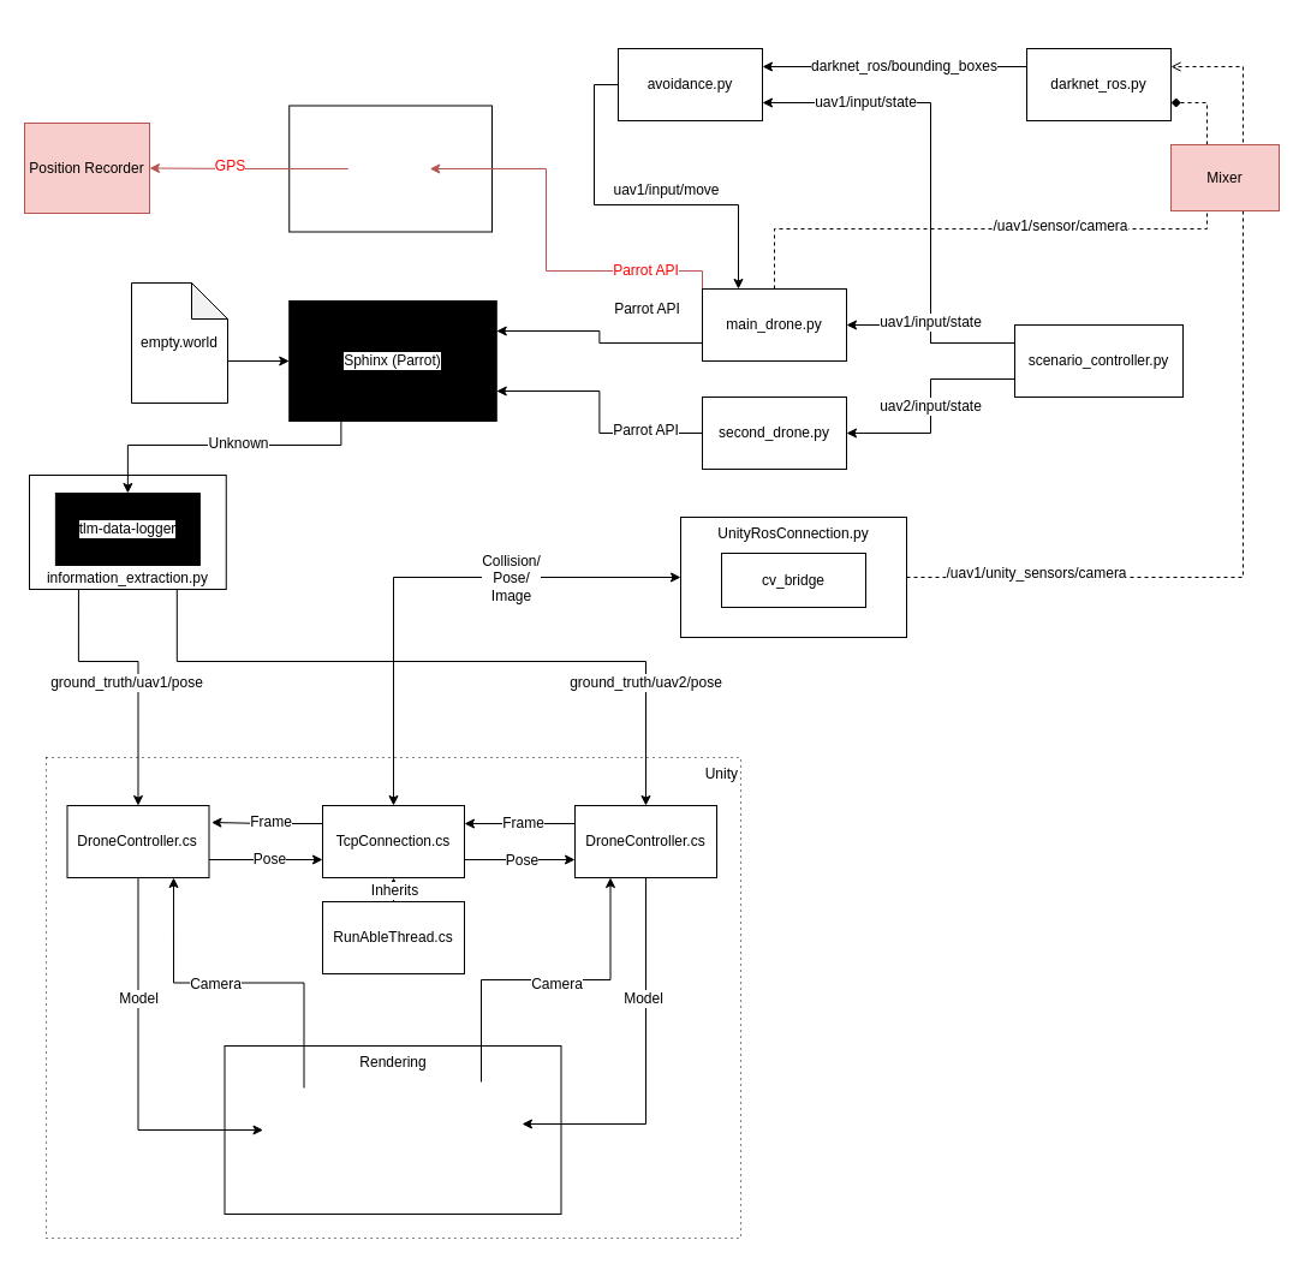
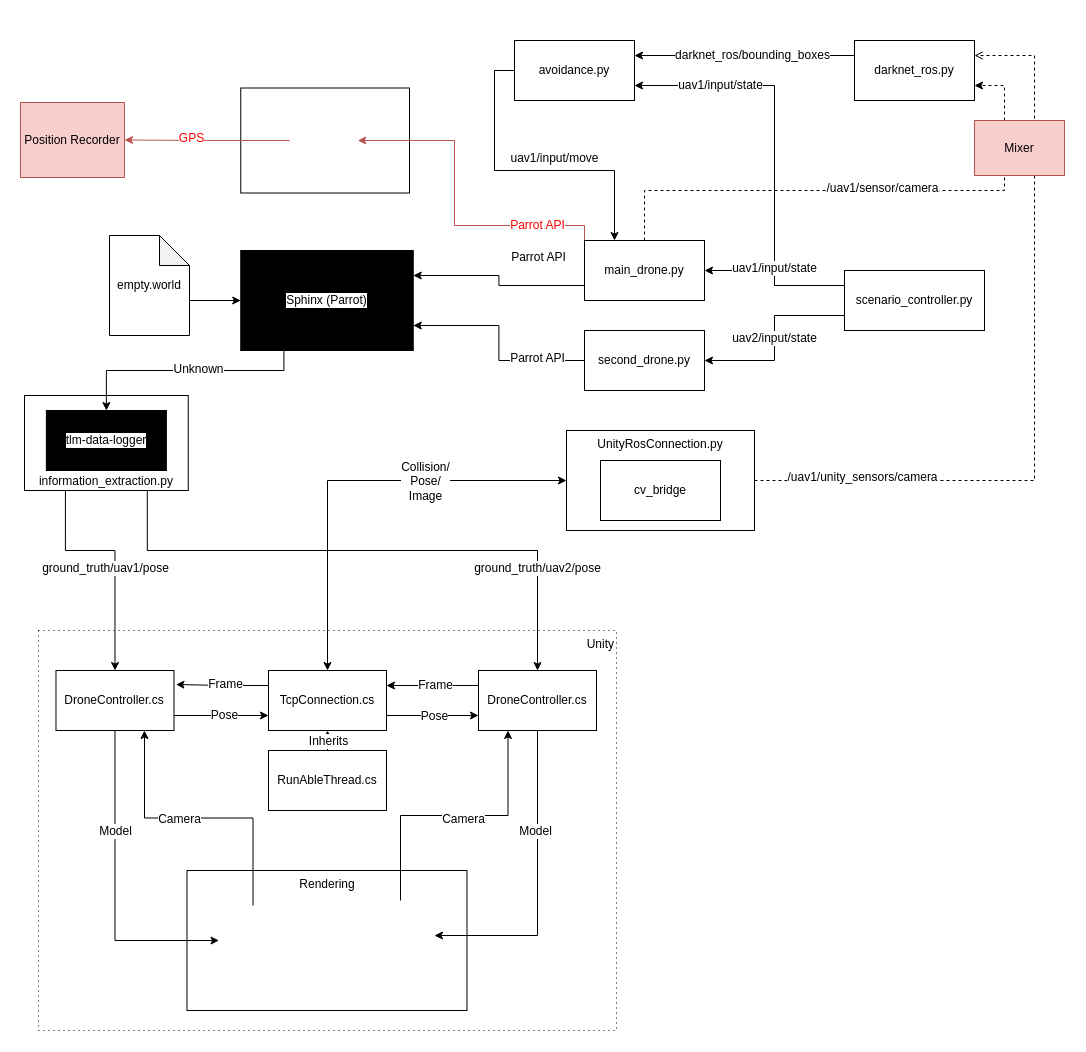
  <mxCell id="0" />
  <mxCell id="1" parent="0" />
  <mxCell id="2" value="" style="rounded=0;whiteSpace=wrap;html=1;fillColor=none;align=center;fontSize=12;" vertex="1" parent="1"><mxGeometry x="240.25" y="87.5" width="168.75" height="105" as="geometry" /></mxCell>
  <mxCell id="3" style="edgeStyle=orthogonalEdgeStyle;rounded=0;orthogonalLoop=1;jettySize=auto;html=1;exitX=1;exitY=0.5;exitDx=0;exitDy=0;entryX=1;entryY=0.25;entryDx=0;entryDy=0;startArrow=none;startFill=0;endArrow=open;endFill=1;dashed=1;fontSize=12;" edge="1" parent="1" source="4" target="25"><mxGeometry relative="1" as="geometry"><Array as="points"><mxPoint x="1034" y="480" /><mxPoint x="1034" y="55" /></Array></mxGeometry></mxCell>
  <mxCell id="4" value="UnityRosConnection.py" style="rounded=0;whiteSpace=wrap;html=1;verticalAlign=top;fontSize=12;" vertex="1" parent="1"><mxGeometry x="566" y="430" width="188" height="100" as="geometry" /></mxCell>
  <mxCell id="5" style="edgeStyle=orthogonalEdgeStyle;rounded=0;orthogonalLoop=1;jettySize=auto;html=1;exitX=0.25;exitY=1;exitDx=0;exitDy=0;entryX=0.5;entryY=0;entryDx=0;entryDy=0;startArrow=none;startFill=0;endArrow=classic;endFill=1;fontSize=12;" edge="1" parent="1" source="7" target="44"><mxGeometry relative="1" as="geometry"><Array as="points"><mxPoint x="65" y="550" /><mxPoint x="115" y="550" /></Array></mxGeometry></mxCell>
  <mxCell id="6" style="edgeStyle=orthogonalEdgeStyle;rounded=0;orthogonalLoop=1;jettySize=auto;html=1;exitX=0.75;exitY=1;exitDx=0;exitDy=0;entryX=0.5;entryY=0;entryDx=0;entryDy=0;startArrow=none;startFill=0;endArrow=classic;endFill=1;fontSize=12;" edge="1" parent="1" source="7" target="30"><mxGeometry relative="1" as="geometry"><Array as="points"><mxPoint x="147" y="550" /><mxPoint x="537" y="550" /></Array></mxGeometry></mxCell>
  <mxCell id="7" value="&lt;div style=&quot;font-size: 12px;&quot;&gt;information_extraction.py&lt;/div&gt;" style="rounded=0;whiteSpace=wrap;html=1;verticalAlign=bottom;align=center;fontSize=12;" parent="1" vertex="1"><mxGeometry x="24" y="395" width="163.75" height="95" as="geometry" /></mxCell>
  <mxCell id="8" value="Unity" style="rounded=0;whiteSpace=wrap;html=1;verticalAlign=top;align=right;fillColor=none;dashed=1;dashPattern=1 4;fontSize=12;" parent="1" vertex="1"><mxGeometry x="38" y="630" width="578" height="400" as="geometry" /></mxCell>
  <mxCell id="9" value="&lt;div style=&quot;font-size: 12px;&quot;&gt;Rendering&lt;/div&gt;" style="rounded=0;whiteSpace=wrap;html=1;labelBackgroundColor=#ffffff;align=center;verticalAlign=top;fillColor=none;fontSize=12;" vertex="1" parent="1"><mxGeometry x="186.5" y="870" width="280" height="140" as="geometry" /></mxCell>
  <mxCell id="10" style="edgeStyle=orthogonalEdgeStyle;rounded=0;orthogonalLoop=1;jettySize=auto;html=1;exitX=0.25;exitY=1;exitDx=0;exitDy=0;entryX=0.5;entryY=0;entryDx=0;entryDy=0;fontSize=12;" edge="1" parent="1" source="11" target="26"><mxGeometry relative="1" as="geometry"><Array as="points"><mxPoint x="283" y="370" /><mxPoint x="106" y="370" /></Array></mxGeometry></mxCell>
  <mxCell id="11" value="Sphinx (Parrot)" style="rounded=0;whiteSpace=wrap;html=1;fillColor=#000000;labelBackgroundColor=#ffffff;fontSize=12;" parent="1" vertex="1"><mxGeometry x="240.25" y="250" width="172.5" height="100" as="geometry" /></mxCell>
- <mxCell id="12" style="edgeStyle=orthogonalEdgeStyle;rounded=0;orthogonalLoop=1;jettySize=auto;html=1;exitX=0.5;exitY=0;exitDx=0;exitDy=0;startArrow=none;startFill=0;endArrow=diamond;endFill=1;entryX=1;entryY=0.75;entryDx=0;entryDy=0;dashed=1;fontSize=12;" edge="1" parent="1" source="15" target="25"><mxGeometry relative="1" as="geometry"><mxPoint x="984" y="170" as="targetPoint" /><Array as="points"><mxPoint x="644" y="190" /><mxPoint x="1004" y="190" /><mxPoint x="1004" y="85" /></Array></mxGeometry></mxCell>
+ <mxCell id="12" style="edgeStyle=orthogonalEdgeStyle;rounded=0;orthogonalLoop=1;jettySize=auto;html=1;exitX=0.5;exitY=0;exitDx=0;exitDy=0;startArrow=none;startFill=0;endArrow=classic;endFill=1;entryX=1;entryY=0.75;entryDx=0;entryDy=0;dashed=1;fontSize=12;" edge="1" parent="1" source="15" target="25"><mxGeometry relative="1" as="geometry"><mxPoint x="984" y="170" as="targetPoint" /><Array as="points"><mxPoint x="644" y="190" /><mxPoint x="1004" y="190" /><mxPoint x="1004" y="85" /></Array></mxGeometry></mxCell>
  <mxCell id="13" style="edgeStyle=orthogonalEdgeStyle;rounded=0;orthogonalLoop=1;jettySize=auto;html=1;exitX=0;exitY=0.75;exitDx=0;exitDy=0;entryX=1;entryY=0.25;entryDx=0;entryDy=0;startArrow=none;startFill=0;endArrow=classic;endFill=1;fontSize=12;" edge="1" parent="1" source="15" target="11"><mxGeometry relative="1" as="geometry" /></mxCell>
  <mxCell id="14" style="edgeStyle=orthogonalEdgeStyle;rounded=0;orthogonalLoop=1;jettySize=auto;html=1;exitX=0;exitY=0.25;exitDx=0;exitDy=0;entryX=1;entryY=0.5;entryDx=0;entryDy=0;startArrow=none;startFill=0;endArrow=classic;endFill=1;fillColor=#f8cecc;strokeColor=#b85450;fontSize=12;" edge="1" parent="1" source="15" target="67"><mxGeometry relative="1" as="geometry"><Array as="points"><mxPoint x="454" y="225" /><mxPoint x="454" y="140" /></Array></mxGeometry></mxCell>
  <mxCell id="15" value="main_drone.py" style="rounded=0;whiteSpace=wrap;html=1;fontSize=12;" parent="1" vertex="1"><mxGeometry x="584" y="240" width="120" height="60" as="geometry" /></mxCell>
  <mxCell id="16" style="edgeStyle=orthogonalEdgeStyle;rounded=0;orthogonalLoop=1;jettySize=auto;html=1;exitX=0;exitY=0.5;exitDx=0;exitDy=0;entryX=1;entryY=0.75;entryDx=0;entryDy=0;fontSize=12;" edge="1" parent="1" source="17" target="11"><mxGeometry relative="1" as="geometry" /></mxCell>
  <mxCell id="17" value="&lt;div style=&quot;font-size: 12px;&quot;&gt;second_drone.py&lt;/div&gt;" style="rounded=0;whiteSpace=wrap;html=1;fontSize=12;" parent="1" vertex="1"><mxGeometry x="584" y="330" width="120" height="60" as="geometry" /></mxCell>
  <mxCell id="18" style="edgeStyle=orthogonalEdgeStyle;rounded=0;orthogonalLoop=1;jettySize=auto;html=1;exitX=0;exitY=0.25;exitDx=0;exitDy=0;entryX=1;entryY=0.5;entryDx=0;entryDy=0;fontSize=12;" edge="1" parent="1" source="21" target="15"><mxGeometry relative="1" as="geometry" /></mxCell>
  <mxCell id="19" style="edgeStyle=orthogonalEdgeStyle;rounded=0;orthogonalLoop=1;jettySize=auto;html=1;exitX=0;exitY=0.75;exitDx=0;exitDy=0;entryX=1;entryY=0.5;entryDx=0;entryDy=0;fontSize=12;" edge="1" parent="1" source="21" target="17"><mxGeometry relative="1" as="geometry" /></mxCell>
  <mxCell id="20" style="edgeStyle=orthogonalEdgeStyle;rounded=0;orthogonalLoop=1;jettySize=auto;html=1;exitX=0;exitY=0.25;exitDx=0;exitDy=0;entryX=1;entryY=0.75;entryDx=0;entryDy=0;startArrow=none;startFill=0;endArrow=classic;endFill=1;fontSize=12;" edge="1" parent="1" source="21" target="23"><mxGeometry relative="1" as="geometry"><Array as="points"><mxPoint x="774" y="285" /><mxPoint x="774" y="85" /></Array></mxGeometry></mxCell>
  <mxCell id="21" value="scenario_controller.py" style="rounded=0;whiteSpace=wrap;html=1;fontSize=12;" parent="1" vertex="1"><mxGeometry x="844" y="270" width="140" height="60" as="geometry" /></mxCell>
  <mxCell id="22" style="edgeStyle=orthogonalEdgeStyle;rounded=0;orthogonalLoop=1;jettySize=auto;html=1;exitX=0;exitY=0.5;exitDx=0;exitDy=0;entryX=0.25;entryY=0;entryDx=0;entryDy=0;startArrow=none;startFill=0;endArrow=classic;endFill=1;fontSize=12;" edge="1" parent="1" source="23" target="15"><mxGeometry relative="1" as="geometry" /></mxCell>
  <mxCell id="23" value="&lt;div style=&quot;font-size: 12px;&quot;&gt;avoidance.py&lt;/div&gt;" style="rounded=0;whiteSpace=wrap;html=1;fontSize=12;" parent="1" vertex="1"><mxGeometry x="514" y="40" width="120" height="60" as="geometry" /></mxCell>
  <mxCell id="24" style="edgeStyle=orthogonalEdgeStyle;rounded=0;orthogonalLoop=1;jettySize=auto;html=1;exitX=0;exitY=0.25;exitDx=0;exitDy=0;entryX=1;entryY=0.25;entryDx=0;entryDy=0;startArrow=none;startFill=0;endArrow=classic;endFill=1;fontSize=12;" edge="1" parent="1" source="25" target="23"><mxGeometry relative="1" as="geometry" /></mxCell>
  <mxCell id="25" value="darknet_ros.py" style="rounded=0;whiteSpace=wrap;html=1;fontSize=12;" parent="1" vertex="1"><mxGeometry x="854" y="40" width="120" height="60" as="geometry" /></mxCell>
  <mxCell id="26" value="tlm-data-logger" style="rounded=0;whiteSpace=wrap;html=1;labelBackgroundColor=#ffffff;fillColor=#000000;fontSize=12;" parent="1" vertex="1"><mxGeometry x="45.87" y="410" width="120" height="60" as="geometry" /></mxCell>
- <mxCell id="27" value="cv_bridge" style="rounded=0;whiteSpace=wrap;html=1;fontSize=12;" parent="1" vertex="1"><mxGeometry x="600" y="460" width="120" height="45" as="geometry" /></mxCell>
+ <mxCell id="27" value="cv_bridge" style="rounded=0;whiteSpace=wrap;html=1;fontSize=12;" parent="1" vertex="1"><mxGeometry x="600" y="460" width="120" height="60" as="geometry" /></mxCell>
  <mxCell id="28" style="edgeStyle=orthogonalEdgeStyle;rounded=0;orthogonalLoop=1;jettySize=auto;html=1;exitX=0;exitY=0.25;exitDx=0;exitDy=0;entryX=1;entryY=0.25;entryDx=0;entryDy=0;startArrow=none;startFill=0;fontSize=12;" parent="1" source="30" target="34" edge="1"><mxGeometry relative="1" as="geometry" /></mxCell>
  <mxCell id="29" style="edgeStyle=orthogonalEdgeStyle;rounded=0;orthogonalLoop=1;jettySize=auto;html=1;exitX=0.5;exitY=1;exitDx=0;exitDy=0;entryX=1;entryY=0.5;entryDx=0;entryDy=0;fontSize=12;" edge="1" parent="1" source="30" target="40"><mxGeometry relative="1" as="geometry" /></mxCell>
  <mxCell id="30" value="DroneController.cs" style="rounded=0;whiteSpace=wrap;html=1;fontSize=12;" parent="1" vertex="1"><mxGeometry x="478" y="670" width="118" height="60" as="geometry" /></mxCell>
  <mxCell id="31" value="RunAbleThread.cs" style="rounded=0;whiteSpace=wrap;html=1;fontSize=12;" parent="1" vertex="1"><mxGeometry x="268" y="750" width="118" height="60" as="geometry" /></mxCell>
  <mxCell id="32" style="edgeStyle=orthogonalEdgeStyle;rounded=0;orthogonalLoop=1;jettySize=auto;html=1;exitX=1;exitY=0.75;exitDx=0;exitDy=0;entryX=0;entryY=0.75;entryDx=0;entryDy=0;startArrow=none;startFill=0;fontSize=12;" parent="1" source="34" target="30" edge="1"><mxGeometry relative="1" as="geometry" /></mxCell>
  <mxCell id="33" style="edgeStyle=orthogonalEdgeStyle;rounded=0;orthogonalLoop=1;jettySize=auto;html=1;exitX=0.5;exitY=0;exitDx=0;exitDy=0;entryX=0;entryY=0.5;entryDx=0;entryDy=0;startArrow=classic;startFill=1;endArrow=classic;endFill=1;fontSize=12;" edge="1" parent="1" source="34" target="4"><mxGeometry relative="1" as="geometry" /></mxCell>
  <mxCell id="34" value="TcpConnection.cs" style="rounded=0;whiteSpace=wrap;html=1;fontSize=12;" parent="1" vertex="1"><mxGeometry x="268" y="670" width="118" height="60" as="geometry" /></mxCell>
  <mxCell id="35" value="" style="endArrow=classic;html=1;exitX=0.5;exitY=0;exitDx=0;exitDy=0;entryX=0.5;entryY=1;entryDx=0;entryDy=0;fontSize=12;" parent="1" source="31" target="34" edge="1"><mxGeometry relative="1" as="geometry"><mxPoint x="728" y="890" as="sourcePoint" /><mxPoint x="828" y="890" as="targetPoint" /></mxGeometry></mxCell>
  <mxCell id="36" value="Inherits" style="edgeLabel;resizable=0;html=1;align=center;verticalAlign=middle;fontSize=12;" parent="35" connectable="0" vertex="1"><mxGeometry relative="1" as="geometry" /></mxCell>
  <mxCell id="37" value="Pose" style="edgeLabel;resizable=0;html=1;align=center;verticalAlign=middle;fontSize=12;" parent="1" connectable="0" vertex="1"><mxGeometry x="433" y="715" as="geometry" /></mxCell>
  <mxCell id="38" value="Frame" style="edgeLabel;resizable=0;html=1;align=center;verticalAlign=middle;fontSize=12;" parent="1" connectable="0" vertex="1"><mxGeometry x="434" y="684" as="geometry" /></mxCell>
  <mxCell id="39" style="edgeStyle=orthogonalEdgeStyle;rounded=0;orthogonalLoop=1;jettySize=auto;html=1;exitX=0.5;exitY=0;exitDx=0;exitDy=0;entryX=0.25;entryY=1;entryDx=0;entryDy=0;startArrow=none;startFill=0;endArrow=classic;endFill=1;fontSize=12;" edge="1" parent="1" source="40" target="30"><mxGeometry relative="1" as="geometry" /></mxCell>
  <mxCell id="40" value="" style="shape=image;html=1;verticalAlign=top;verticalLabelPosition=bottom;labelBackgroundColor=#ffffff;imageAspect=0;aspect=fixed;image=https://cdn2.iconfinder.com/data/icons/innovation-technology-1/512/tech_0011-128.png;fillColor=none;align=right;fontSize=12;" parent="1" vertex="1"><mxGeometry x="366" y="900" width="68" height="70" as="geometry" /></mxCell>
  <mxCell id="41" style="edgeStyle=orthogonalEdgeStyle;rounded=0;orthogonalLoop=1;jettySize=auto;html=1;exitX=0.5;exitY=1;exitDx=0;exitDy=0;startArrow=none;startFill=0;fontSize=12;" parent="1" edge="1"><mxGeometry relative="1" as="geometry"><mxPoint x="638" y="704" as="sourcePoint" /><mxPoint x="638" y="704" as="targetPoint" /></mxGeometry></mxCell>
  <mxCell id="42" value="ground_truth/uav1/pose" style="edgeLabel;resizable=0;html=1;align=center;verticalAlign=middle;fontSize=12;" parent="1" connectable="0" vertex="1"><mxGeometry x="105.87" y="570" as="geometry"><mxPoint x="-1" y="-3" as="offset" /></mxGeometry></mxCell>
  <mxCell id="43" style="edgeStyle=orthogonalEdgeStyle;rounded=0;orthogonalLoop=1;jettySize=auto;html=1;exitX=0.5;exitY=1;exitDx=0;exitDy=0;entryX=0;entryY=0.5;entryDx=0;entryDy=0;fontSize=12;" edge="1" parent="1" source="44" target="50"><mxGeometry relative="1" as="geometry" /></mxCell>
  <mxCell id="44" value="DroneController.cs" style="rounded=0;whiteSpace=wrap;html=1;fontSize=12;" vertex="1" parent="1"><mxGeometry x="55.49" y="670" width="118" height="60" as="geometry" /></mxCell>
  <mxCell id="45" style="edgeStyle=orthogonalEdgeStyle;rounded=0;orthogonalLoop=1;jettySize=auto;html=1;exitX=0;exitY=0.25;exitDx=0;exitDy=0;startArrow=none;startFill=0;fontSize=12;" edge="1" parent="1" source="34"><mxGeometry relative="1" as="geometry"><mxPoint x="268" y="684" as="sourcePoint" /><mxPoint x="175.49" y="684" as="targetPoint" /></mxGeometry></mxCell>
  <mxCell id="46" style="edgeStyle=orthogonalEdgeStyle;rounded=0;orthogonalLoop=1;jettySize=auto;html=1;entryX=0;entryY=0.75;entryDx=0;entryDy=0;startArrow=none;startFill=0;exitX=1;exitY=0.75;exitDx=0;exitDy=0;fontSize=12;" edge="1" parent="1" source="44" target="34"><mxGeometry relative="1" as="geometry"><mxPoint x="178.49" y="714" as="sourcePoint" /><mxPoint x="268" y="714" as="targetPoint" /></mxGeometry></mxCell>
  <mxCell id="47" value="Pose" style="edgeLabel;resizable=0;html=1;align=center;verticalAlign=middle;fontSize=12;" connectable="0" vertex="1" parent="1"><mxGeometry x="223" y="714" as="geometry" /></mxCell>
  <mxCell id="48" value="Frame" style="edgeLabel;resizable=0;html=1;align=center;verticalAlign=middle;fontSize=12;" connectable="0" vertex="1" parent="1"><mxGeometry x="224" y="683" as="geometry" /></mxCell>
  <mxCell id="49" style="edgeStyle=orthogonalEdgeStyle;rounded=0;orthogonalLoop=1;jettySize=auto;html=1;exitX=0.5;exitY=0;exitDx=0;exitDy=0;entryX=0.75;entryY=1;entryDx=0;entryDy=0;startArrow=none;startFill=0;endArrow=classic;endFill=1;fontSize=12;" edge="1" parent="1" source="50" target="44"><mxGeometry relative="1" as="geometry" /></mxCell>
  <mxCell id="50" value="" style="shape=image;html=1;verticalAlign=top;verticalLabelPosition=bottom;labelBackgroundColor=#ffffff;imageAspect=0;aspect=fixed;image=https://cdn2.iconfinder.com/data/icons/innovation-technology-1/512/tech_0011-128.png;fillColor=none;align=right;fontSize=12;" vertex="1" parent="1"><mxGeometry x="218.5" y="905" width="68" height="70" as="geometry" /></mxCell>
  <mxCell id="51" value="Model" style="edgeLabel;resizable=0;html=1;align=center;verticalAlign=middle;fontSize=12;" connectable="0" vertex="1" parent="1"><mxGeometry x="537" y="830" as="geometry"><mxPoint x="-3" as="offset" /></mxGeometry></mxCell>
  <mxCell id="52" value="Model" style="edgeLabel;resizable=0;html=1;align=center;verticalAlign=middle;fontSize=12;" connectable="0" vertex="1" parent="1"><mxGeometry x="114.49" y="830" as="geometry" /></mxCell>
  <mxCell id="53" value="ground_truth/uav2/pose" style="edgeLabel;resizable=0;html=1;align=center;verticalAlign=middle;fontSize=12;" connectable="0" vertex="1" parent="1"><mxGeometry x="537" y="570" as="geometry"><mxPoint x="-1" y="-3" as="offset" /></mxGeometry></mxCell>
  <mxCell id="54" value="Parrot API" style="edgeLabel;resizable=0;html=1;align=center;verticalAlign=middle;fontSize=12;" connectable="0" vertex="1" parent="1"><mxGeometry x="537" y="360" as="geometry"><mxPoint x="-1" y="-3" as="offset" /></mxGeometry></mxCell>
  <mxCell id="55" value="uav2/input/state" style="edgeLabel;resizable=0;html=1;align=center;verticalAlign=middle;fontSize=12;" connectable="0" vertex="1" parent="1"><mxGeometry x="774" y="340" as="geometry"><mxPoint x="-1" y="-3" as="offset" /></mxGeometry></mxCell>
  <mxCell id="56" value="uav1/input/state" style="edgeLabel;resizable=0;html=1;align=center;verticalAlign=middle;fontSize=12;" connectable="0" vertex="1" parent="1"><mxGeometry x="774" y="270" as="geometry"><mxPoint x="-1" y="-3" as="offset" /></mxGeometry></mxCell>
  <mxCell id="57" style="edgeStyle=orthogonalEdgeStyle;rounded=0;orthogonalLoop=1;jettySize=auto;html=1;exitX=0;exitY=0;exitDx=80;exitDy=65;exitPerimeter=0;entryX=0;entryY=0.5;entryDx=0;entryDy=0;startArrow=none;startFill=0;endArrow=classic;endFill=1;fontSize=12;" edge="1" parent="1" source="58" target="11"><mxGeometry relative="1" as="geometry" /></mxCell>
  <mxCell id="58" value="empty.world" style="shape=note;whiteSpace=wrap;html=1;backgroundOutline=1;darkOpacity=0.05;fontSize=12;" vertex="1" parent="1"><mxGeometry x="109" y="235" width="80" height="100" as="geometry" /></mxCell>
  <mxCell id="59" value="Camera" style="edgeLabel;resizable=0;html=1;align=center;verticalAlign=middle;fontSize=12;" connectable="0" vertex="1" parent="1"><mxGeometry x="194" y="820" as="geometry"><mxPoint x="-16" y="-2" as="offset" /></mxGeometry></mxCell>
  <mxCell id="60" value="Camera" style="edgeLabel;resizable=0;html=1;align=center;verticalAlign=middle;fontSize=12;" connectable="0" vertex="1" parent="1"><mxGeometry x="478" y="820" as="geometry"><mxPoint x="-16" y="-2" as="offset" /></mxGeometry></mxCell>
  <mxCell id="61" value="Collision/&lt;br style=&quot;font-size: 12px;&quot;&gt;Pose/&lt;br style=&quot;font-size: 12px;&quot;&gt;Image" style="edgeLabel;resizable=0;html=1;align=center;verticalAlign=middle;fontSize=12;" connectable="0" vertex="1" parent="1"><mxGeometry x="424" y="480" as="geometry" /></mxCell>
  <mxCell id="62" value="/uav1/unity_sensors/camera" style="edgeLabel;resizable=0;html=1;align=center;verticalAlign=middle;fontSize=12;" connectable="0" vertex="1" parent="1"><mxGeometry x="864" y="442.5" as="geometry"><mxPoint x="-3" y="34" as="offset" /></mxGeometry></mxCell>
  <mxCell id="63" value="/uav1/sensor/camera" style="edgeLabel;resizable=0;html=1;align=center;verticalAlign=middle;fontSize=12;" connectable="0" vertex="1" parent="1"><mxGeometry x="884" y="153" as="geometry"><mxPoint x="-3" y="34" as="offset" /></mxGeometry></mxCell>
  <mxCell id="64" value="darknet_ros/bounding_boxes" style="edgeLabel;resizable=0;html=1;align=center;verticalAlign=middle;fontSize=12;" connectable="0" vertex="1" parent="1"><mxGeometry x="754" y="20" as="geometry"><mxPoint x="-3" y="34" as="offset" /></mxGeometry></mxCell>
  <mxCell id="65" value="uav1/input/move" style="edgeLabel;resizable=0;html=1;align=center;verticalAlign=middle;fontSize=12;" connectable="0" vertex="1" parent="1"><mxGeometry x="554" y="160" as="geometry"><mxPoint x="-1" y="-3" as="offset" /></mxGeometry></mxCell>
  <mxCell id="66" style="edgeStyle=orthogonalEdgeStyle;rounded=0;orthogonalLoop=1;jettySize=auto;html=1;exitX=0;exitY=0.5;exitDx=0;exitDy=0;entryX=1;entryY=0.5;entryDx=0;entryDy=0;startArrow=none;startFill=0;endArrow=classic;endFill=1;fontColor=#FF0000;fillColor=#f8cecc;strokeColor=#b85450;fontSize=12;" edge="1" parent="1" source="67" target="74"><mxGeometry relative="1" as="geometry" /></mxCell>
  <mxCell id="67" value="" style="shape=image;html=1;verticalAlign=top;verticalLabelPosition=bottom;labelBackgroundColor=#ffffff;imageAspect=0;aspect=fixed;image=https://cdn2.iconfinder.com/data/icons/innovation-technology-1/512/tech_0011-128.png;fillColor=none;align=right;fontSize=12;" vertex="1" parent="1"><mxGeometry x="289.25" y="105" width="68" height="70" as="geometry" /></mxCell>
  <mxCell id="68" value="" style="shape=image;html=1;verticalAlign=top;verticalLabelPosition=bottom;labelBackgroundColor=#ffffff;imageAspect=0;aspect=fixed;image=https://cdn3.iconfinder.com/data/icons/faticons/32/globe-01-128.png;fillColor=none;align=center;fontSize=12;" vertex="1" parent="1"><mxGeometry x="250.25" y="93.5" width="24" height="24" as="geometry" /></mxCell>
  <mxCell id="69" value="Parrot API" style="edgeLabel;resizable=0;html=1;align=center;verticalAlign=middle;fontSize=12;" connectable="0" vertex="1" parent="1"><mxGeometry x="538" y="259" as="geometry"><mxPoint x="-1" y="-3" as="offset" /></mxGeometry></mxCell>
  <mxCell id="70" value="Parrot API" style="edgeLabel;resizable=0;html=1;align=center;verticalAlign=middle;fontColor=#FF0000;fontSize=12;" connectable="0" vertex="1" parent="1"><mxGeometry x="537" y="227" as="geometry"><mxPoint x="-1" y="-3" as="offset" /></mxGeometry></mxCell>
  <mxCell id="71" value="Unknown" style="edgeLabel;resizable=0;html=1;align=center;verticalAlign=middle;fontSize=12;" connectable="0" vertex="1" parent="1"><mxGeometry x="198" y="371" as="geometry"><mxPoint x="-1" y="-3" as="offset" /></mxGeometry></mxCell>
  <mxCell id="72" value="uav1/input/state" style="edgeLabel;resizable=0;html=1;align=center;verticalAlign=middle;fontSize=12;" connectable="0" vertex="1" parent="1"><mxGeometry x="720" y="87.5" as="geometry"><mxPoint x="-1" y="-3" as="offset" /></mxGeometry></mxCell>
  <mxCell id="73" value="Mixer" style="rounded=0;whiteSpace=wrap;html=1;fillColor=#f8cecc;align=center;strokeColor=#b85450;fontSize=12;" vertex="1" parent="1"><mxGeometry x="974" y="120" width="90" height="55" as="geometry" /></mxCell>
  <mxCell id="74" value="Position Recorder" style="rounded=0;whiteSpace=wrap;html=1;fillColor=#f8cecc;align=center;strokeColor=#b85450;fontSize=12;" vertex="1" parent="1"><mxGeometry x="20" y="102" width="104" height="75" as="geometry" /></mxCell>
  <mxCell id="75" value="GPS" style="edgeLabel;resizable=0;html=1;align=center;verticalAlign=middle;fontColor=#FF0000;fontSize=12;" connectable="0" vertex="1" parent="1"><mxGeometry x="191" y="140" as="geometry"><mxPoint x="-1" y="-3" as="offset" /></mxGeometry></mxCell>
